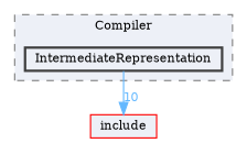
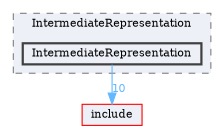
  digraph {
    compound=true
    fontname="DejaVu Serif"
    node [fillcolor="#edf0f7" fontname="DejaVu Serif" fontsize=10 shape=box]
    n1 [color=grey25 height=0.2 label=IntermediateRepresentation style="filled,bold" width=0.4]
    n2 [color=red height=0.2 label=include style=filled width=0.4]
    subgraph cluster_1 {
      bgcolor="#edf0f7"
      fontsize=10
-     label=Compiler
+     label=IntermediateRepresentation
      pencolor=grey50
      style="filled,dashed"
      n1
    }
    n1 -> n2 [color=steelblue1 fontcolor=steelblue1 fontname="DejaVu Serif" fontsize=10 headlabel=10 labeldistance=1.5 labelfontname=Helvetica labelfontsize=10]
  }
